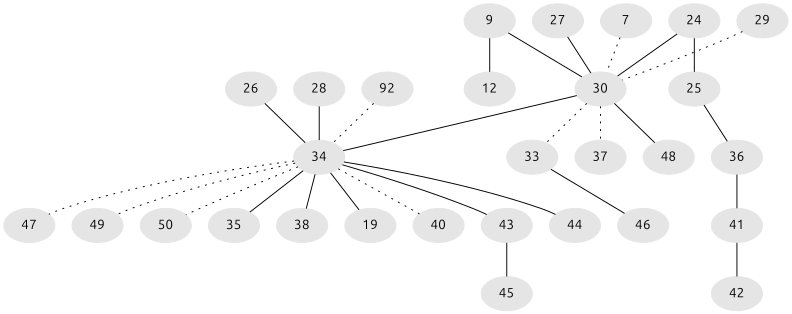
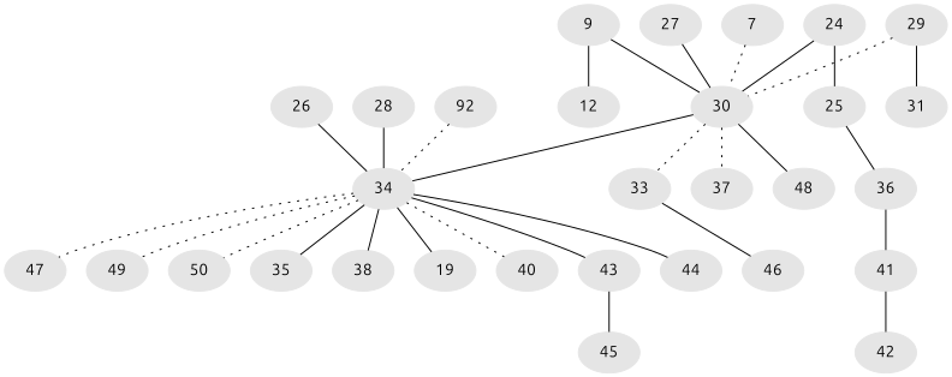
  graph {
    fontname=Ubuntu
    node [color=gray90 fontname=Ubuntu style=filled]
    edge [fontname=Ubuntu style=solid]
    30 [super="+10+15+16+21+23"]
    34 [super="+11+17+8+19+18+20"]
    33
    37
    48
    7
    9
    12
    24
    25
    36
    41
    35
    38
    n15 [label=19]
    40
    43 [super="+13+22"]
    44
    47
    49
    50
    26
    27
    28
    29
+   31
    46
    n28 [label=92]
    45
    42
    30 -- 34
    30 -- 33 [style=dotted]
    30 -- 37 [style=dotted]
    30 -- 48
    34 -- 35
    34 -- 38
    34 -- n15
    34 -- 40 [style=dotted]
    34 -- 43
    34 -- 44
    34 -- 47 [style=dotted]
    34 -- 49 [style=dotted]
    34 -- 50 [style=dotted]
    33 -- 46
    7 -- 30 [style=dotted]
    9 -- 30
    9 -- 12
    24 -- 30
    24 -- 25
    25 -- 36
    36 -- 41
    41 -- 42
    43 -- 45
    26 -- 34
    27 -- 30
    28 -- 34
    29 -- 30 [style=dotted]
+   29 -- 31
    n28 -- 34 [style=dotted]
  }
